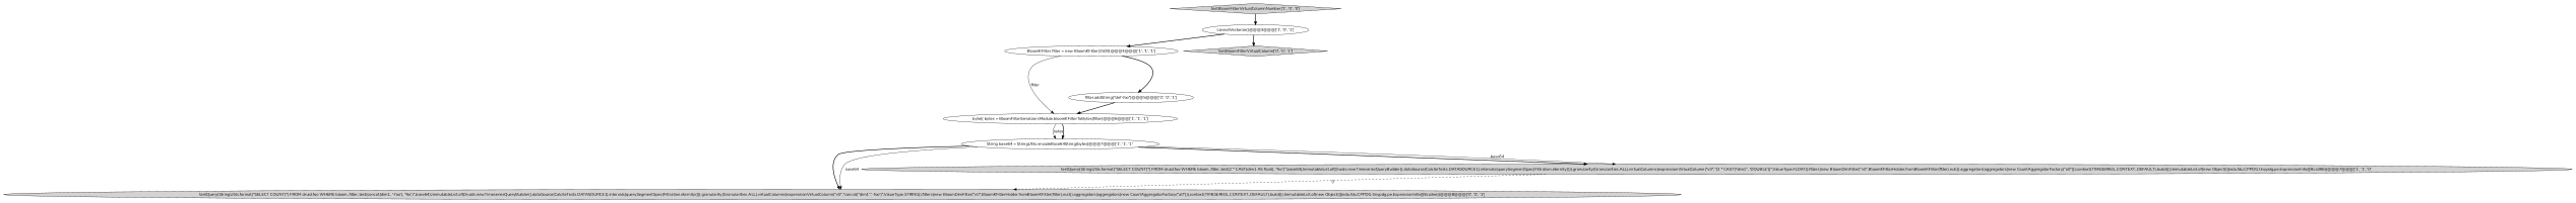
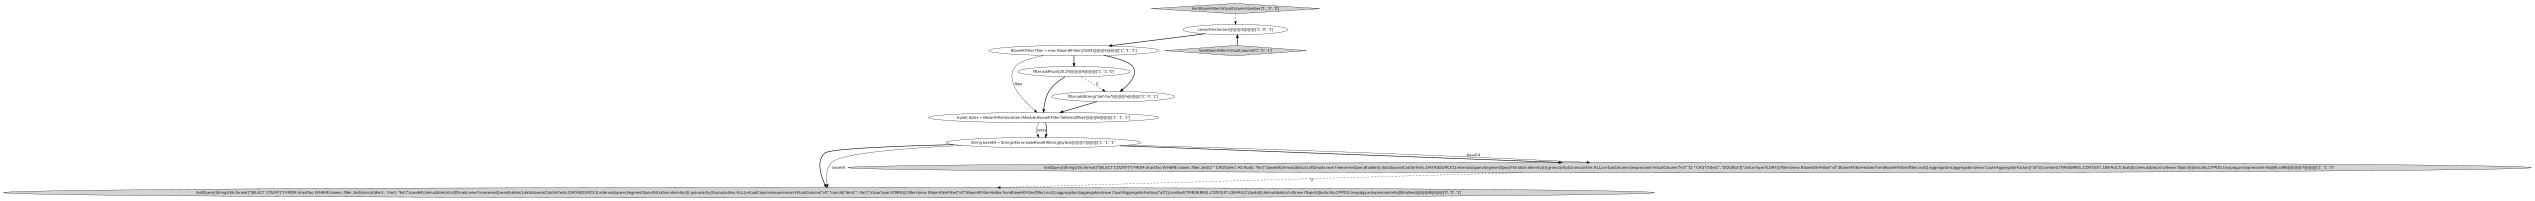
  digraph {
    fontname=Nunito
    node [fillcolor=white fontname=Nunito shape=ellipse style=filled]
    edge [fontname=Nunito style=bold]
    n1 [label="cannotVectorize()@@@3@@@['1', '0', '1']"]
    n2 [label="BloomKFilter filter = new BloomKFilter(1500)@@@4@@@['1', '1', '1']"]
+   n3 [label="filter.addFloat(20.2f)@@@4@@@['1', '1', '0']"]
    n4 [label="byte(( bytes = BloomFilterSerializersModule.bloomKFilterToBytes(filter)@@@6@@@['1', '1', '1']"]
    n5 [label="filter.addString(\"def-foo\")@@@5@@@['0', '0', '1']"]
    n6 [label="String base64 = StringUtils.encodeBase64String(bytes)@@@7@@@['1', '1', '1']"]
    n7 [fillcolor=lightgray label="testQuery(StringUtils.format(\"SELECT COUNT(*) FROM druid.foo WHERE bloom_filter_test(concat(dim1, '-foo'), '%s')\",base64),ImmutableList.of(Druids.newTimeseriesQueryBuilder().dataSource(CalciteTests.DATASOURCE1).intervals(querySegmentSpec(Filtration.eternity())).granularity(Granularities.ALL).virtualColumns(expressionVirtualColumn(\"v0\",\"concat(\"dim1\",'-foo')\",ValueType.STRING)).filters(new BloomDimFilter(\"v0\",BloomKFilterHolder.fromBloomKFilter(filter),null)).aggregators(aggregators(new CountAggregatorFactory(\"a0\"))).context(TIMESERIES_CONTEXT_DEFAULT).build()),ImmutableList.of(new Object((((edu.fdu.CPPDG.tinypdg.pe.ExpressionInfo@8ca3ee))@@@8@@@['0', '0', '1']"]
    n8 [fillcolor=lightgray label="testQuery(StringUtils.format(\"SELECT COUNT(*) FROM druid.foo WHERE bloom_filter_test(2 * CAST(dim1 AS float), '%s')\",base64),ImmutableList.of(Druids.newTimeseriesQueryBuilder().dataSource(CalciteTests.DATASOURCE1).intervals(querySegmentSpec(Filtration.eternity())).granularity(Granularities.ALL).virtualColumns(expressionVirtualColumn(\"v0\",\"(2 * CAST(\"dim1\", 'DOUBLE'))\",ValueType.FLOAT)).filters(new BloomDimFilter(\"v0\",BloomKFilterHolder.fromBloomKFilter(filter),null)).aggregators(aggregators(new CountAggregatorFactory(\"a0\"))).context(TIMESERIES_CONTEXT_DEFAULT).build()),ImmutableList.of(new Object((((edu.fdu.CPPDG.tinypdg.pe.ExpressionInfo@8ca386))@@@7@@@['1', '1', '0']"]
    n9 [fillcolor=lightgray label="testBloomFilterVirtualColumn['0', '0', '1']" shape=diamond]
    n10 [fillcolor=lightgray label="testBloomFilterVirtualColumnNumber['1', '0', '0']" shape=diamond]
    n1 -> n2
+   n2 -> n3
    n2 -> n4 [label=filter style=solid]
    n2 -> n5
+   n3 -> n4
+   n3 -> n5 [label=0 style=dashed]
    n4 -> n6 [label=bytes style=solid]
    n4 -> n6
    n5 -> n4
    n6 -> n7
    n6 -> n7 [label=base64 style=solid]
    n6 -> n8
    n6 -> n8 [label=base64 style=solid]
    n8 -> n7 [label=0 style=dashed]
-   n1 -> n9
-   n10 -> n1
+   n9 -> n1
+   n10 -> n1 [style=dashed]
  }
